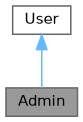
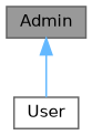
  digraph {
    node [color=gray40 fontname=Helvetica fontsize=10 shape=box style=filled]
    n1 [fillcolor=grey60 fontcolor=black height=0.2 label=Admin width=0.4]
    n2 [fillcolor=white height=0.2 label=User width=0.4]
-   n2 -> n1 [color=steelblue1 dir=back fontname=Helvetica fontsize=10 labelfontname=Helvetica labelfontsize=10 style=solid]
+   n1 -> n2 [color=steelblue1 dir=back fontname=Helvetica fontsize=10 labelfontname=Helvetica labelfontsize=10 style=solid]
  }
